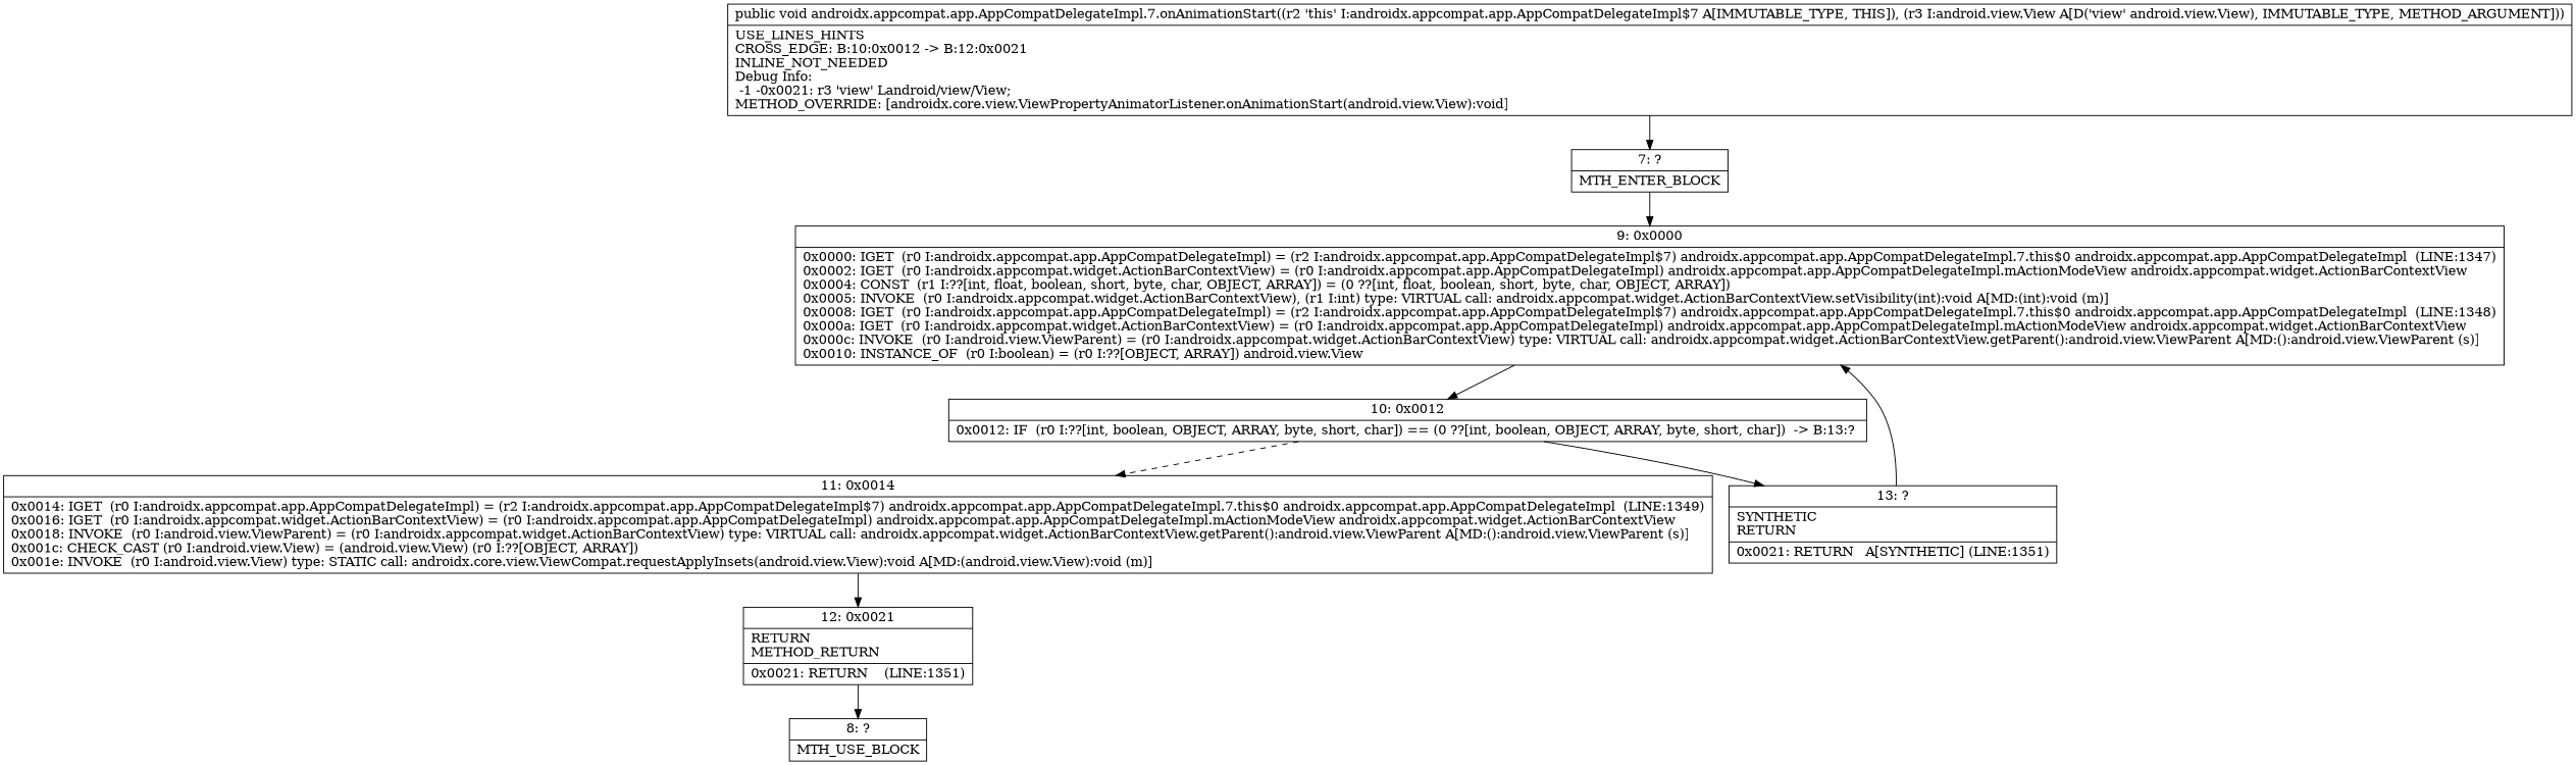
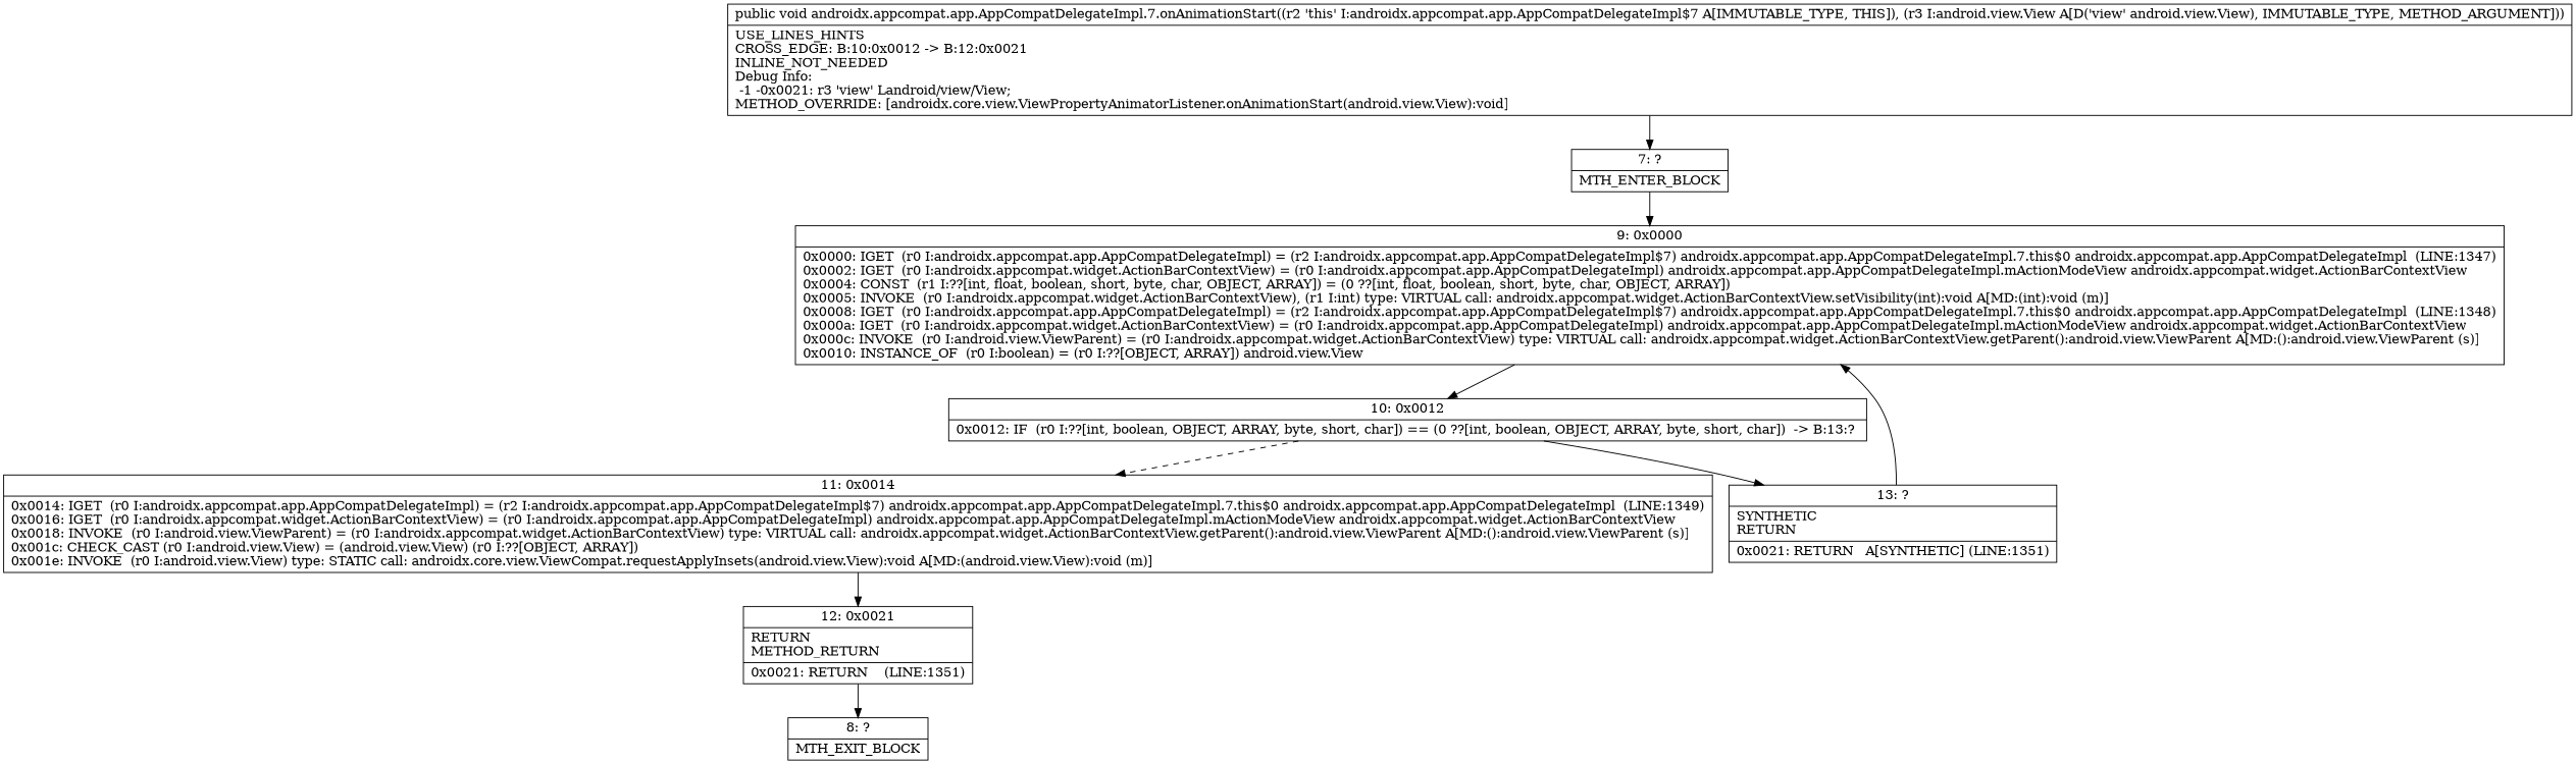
  digraph {
    node [shape=record]
    n1 [label="{7\:\ ?|MTH_ENTER_BLOCK\l}"]
    n2 [label="{9\:\ 0x0000|0x0000: IGET  (r0 I:androidx.appcompat.app.AppCompatDelegateImpl) = (r2 I:androidx.appcompat.app.AppCompatDelegateImpl$7) androidx.appcompat.app.AppCompatDelegateImpl.7.this$0 androidx.appcompat.app.AppCompatDelegateImpl  (LINE:1347)\l0x0002: IGET  (r0 I:androidx.appcompat.widget.ActionBarContextView) = (r0 I:androidx.appcompat.app.AppCompatDelegateImpl) androidx.appcompat.app.AppCompatDelegateImpl.mActionModeView androidx.appcompat.widget.ActionBarContextView \l0x0004: CONST  (r1 I:??[int, float, boolean, short, byte, char, OBJECT, ARRAY]) = (0 ??[int, float, boolean, short, byte, char, OBJECT, ARRAY]) \l0x0005: INVOKE  (r0 I:androidx.appcompat.widget.ActionBarContextView), (r1 I:int) type: VIRTUAL call: androidx.appcompat.widget.ActionBarContextView.setVisibility(int):void A[MD:(int):void (m)]\l0x0008: IGET  (r0 I:androidx.appcompat.app.AppCompatDelegateImpl) = (r2 I:androidx.appcompat.app.AppCompatDelegateImpl$7) androidx.appcompat.app.AppCompatDelegateImpl.7.this$0 androidx.appcompat.app.AppCompatDelegateImpl  (LINE:1348)\l0x000a: IGET  (r0 I:androidx.appcompat.widget.ActionBarContextView) = (r0 I:androidx.appcompat.app.AppCompatDelegateImpl) androidx.appcompat.app.AppCompatDelegateImpl.mActionModeView androidx.appcompat.widget.ActionBarContextView \l0x000c: INVOKE  (r0 I:android.view.ViewParent) = (r0 I:androidx.appcompat.widget.ActionBarContextView) type: VIRTUAL call: androidx.appcompat.widget.ActionBarContextView.getParent():android.view.ViewParent A[MD:():android.view.ViewParent (s)]\l0x0010: INSTANCE_OF  (r0 I:boolean) = (r0 I:??[OBJECT, ARRAY]) android.view.View \l}"]
    n3 [label="{10\:\ 0x0012|0x0012: IF  (r0 I:??[int, boolean, OBJECT, ARRAY, byte, short, char]) == (0 ??[int, boolean, OBJECT, ARRAY, byte, short, char])  \-\> B:13:? \l}"]
    n4 [label="{11\:\ 0x0014|0x0014: IGET  (r0 I:androidx.appcompat.app.AppCompatDelegateImpl) = (r2 I:androidx.appcompat.app.AppCompatDelegateImpl$7) androidx.appcompat.app.AppCompatDelegateImpl.7.this$0 androidx.appcompat.app.AppCompatDelegateImpl  (LINE:1349)\l0x0016: IGET  (r0 I:androidx.appcompat.widget.ActionBarContextView) = (r0 I:androidx.appcompat.app.AppCompatDelegateImpl) androidx.appcompat.app.AppCompatDelegateImpl.mActionModeView androidx.appcompat.widget.ActionBarContextView \l0x0018: INVOKE  (r0 I:android.view.ViewParent) = (r0 I:androidx.appcompat.widget.ActionBarContextView) type: VIRTUAL call: androidx.appcompat.widget.ActionBarContextView.getParent():android.view.ViewParent A[MD:():android.view.ViewParent (s)]\l0x001c: CHECK_CAST (r0 I:android.view.View) = (android.view.View) (r0 I:??[OBJECT, ARRAY]) \l0x001e: INVOKE  (r0 I:android.view.View) type: STATIC call: androidx.core.view.ViewCompat.requestApplyInsets(android.view.View):void A[MD:(android.view.View):void (m)]\l}"]
    n5 [label="{13\:\ ?|SYNTHETIC\lRETURN\l|0x0021: RETURN   A[SYNTHETIC] (LINE:1351)\l}"]
    n6 [label="{12\:\ 0x0021|RETURN\lMETHOD_RETURN\l|0x0021: RETURN    (LINE:1351)\l}"]
-   n7 [label="{8\:\ ?|MTH_USE_BLOCK\l}"]
+   n7 [label="{8\:\ ?|MTH_EXIT_BLOCK\l}"]
    n8 [label="{public void androidx.appcompat.app.AppCompatDelegateImpl.7.onAnimationStart((r2 'this' I:androidx.appcompat.app.AppCompatDelegateImpl$7 A[IMMUTABLE_TYPE, THIS]), (r3 I:android.view.View A[D('view' android.view.View), IMMUTABLE_TYPE, METHOD_ARGUMENT]))  | USE_LINES_HINTS\lCROSS_EDGE: B:10:0x0012 \-\> B:12:0x0021\lINLINE_NOT_NEEDED\lDebug Info:\l  \-1 \-0x0021: r3 'view' Landroid\/view\/View;\lMETHOD_OVERRIDE: [androidx.core.view.ViewPropertyAnimatorListener.onAnimationStart(android.view.View):void]\l}"]
    n1 -> n2
    n2 -> n3
    n3 -> n4 [style=dashed]
    n3 -> n5
    n4 -> n6
    n5 -> n2
    n6 -> n7
    n8 -> n1
  }
